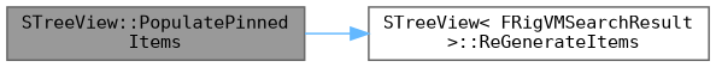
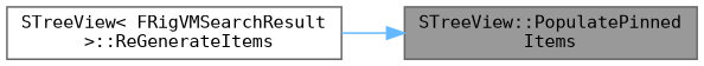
  digraph {
    rankdir=RL
    fontname="DejaVu Sans Mono"
    node [fontname="DejaVu Sans Mono" fontsize=10 shape=box style=filled]
    n1 [color=gray40 fillcolor=grey60 fontcolor=black height=0.2 label="STreeView::PopulatePinned\lItems" width=0.4]
    n2 [color=grey40 fillcolor=white height=0.2 label="STreeView\< FRigVMSearchResult\l \>::ReGenerateItems" width=0.4]
-   n2 -> n1 [color=steelblue1 dir=back fontname="DejaVu Sans Mono" fontsize=10 labelfontname=Helvetica labelfontsize=10 style=solid]
+   n1 -> n2 [color=steelblue1 dir=back fontname="DejaVu Sans Mono" fontsize=10 labelfontname=Helvetica labelfontsize=10 style=solid]
  }
